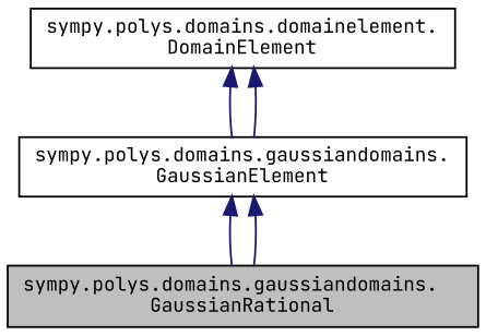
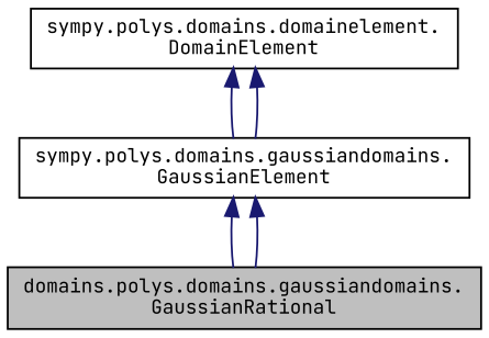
  digraph {
    fontname="JetBrains Mono"
    node [color=black fillcolor=white fontname="JetBrains Mono" fontsize=10 shape=record style=filled]
    edge [color=midnightblue dir=back fontname="JetBrains Mono" fontsize=10 labelfontname=Helvetica labelfontsize=10 style=solid]
-   n1 [fillcolor=grey75 fontcolor=black height=0.2 label="sympy.polys.domains.gaussiandomains.\lGaussianRational" width=0.4]
+   n1 [fillcolor=grey75 fontcolor=black height=0.2 label="domains.polys.domains.gaussiandomains.\lGaussianRational" width=0.4]
    n2 [height=0.2 label="sympy.polys.domains.gaussiandomains.\lGaussianElement" width=0.4]
    n3 [height=0.2 label="sympy.polys.domains.domainelement.\lDomainElement" width=0.4]
    n2 -> n1
    n2 -> n1
    n3 -> n2
    n3 -> n2
  }
